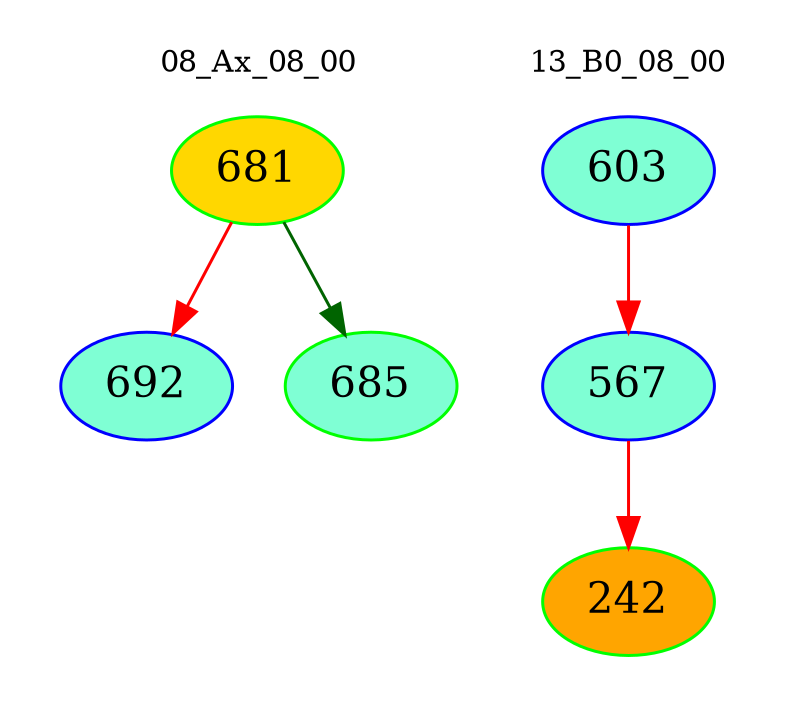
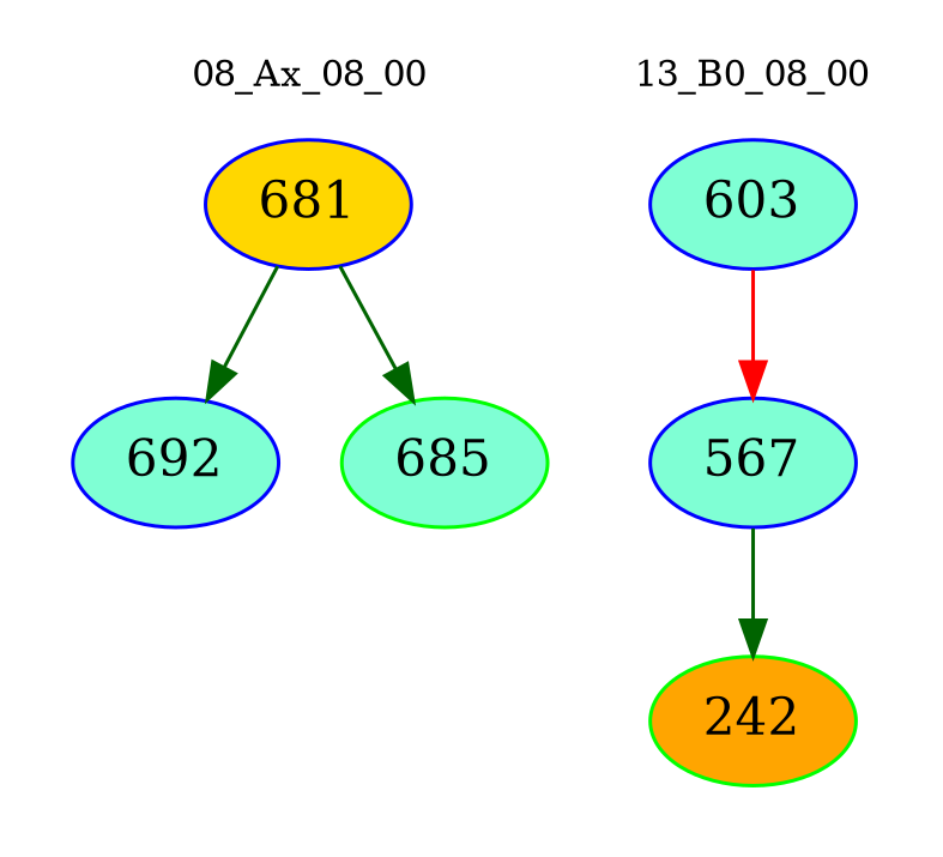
  digraph {
    node [color=blue fillcolor=aquamarine style=filled]
    edge [color=red]
-   n1 [color=green fillcolor=gold label=681]
+   n1 [fillcolor=gold label=681]
    n2 [label=692]
    n3 [color=green label=685]
    n4 [label=567]
    n5 [color=green fillcolor=orange label=242]
    n6 [label=603]
    subgraph cluster_1 {
      color=white
      fontsize=10
      label="08_Ax_08_00"
      n1
      n2
      n3
    }
    subgraph cluster_2 {
      color=white
      fontsize=10
      label="13_B0_08_00"
      n4
      n5
      n6
    }
-   n1 -> n2
+   n1 -> n2 [color=darkgreen]
    n1 -> n3 [color=darkgreen]
-   n4 -> n5
+   n4 -> n5 [color=darkgreen]
    n6 -> n4
  }
